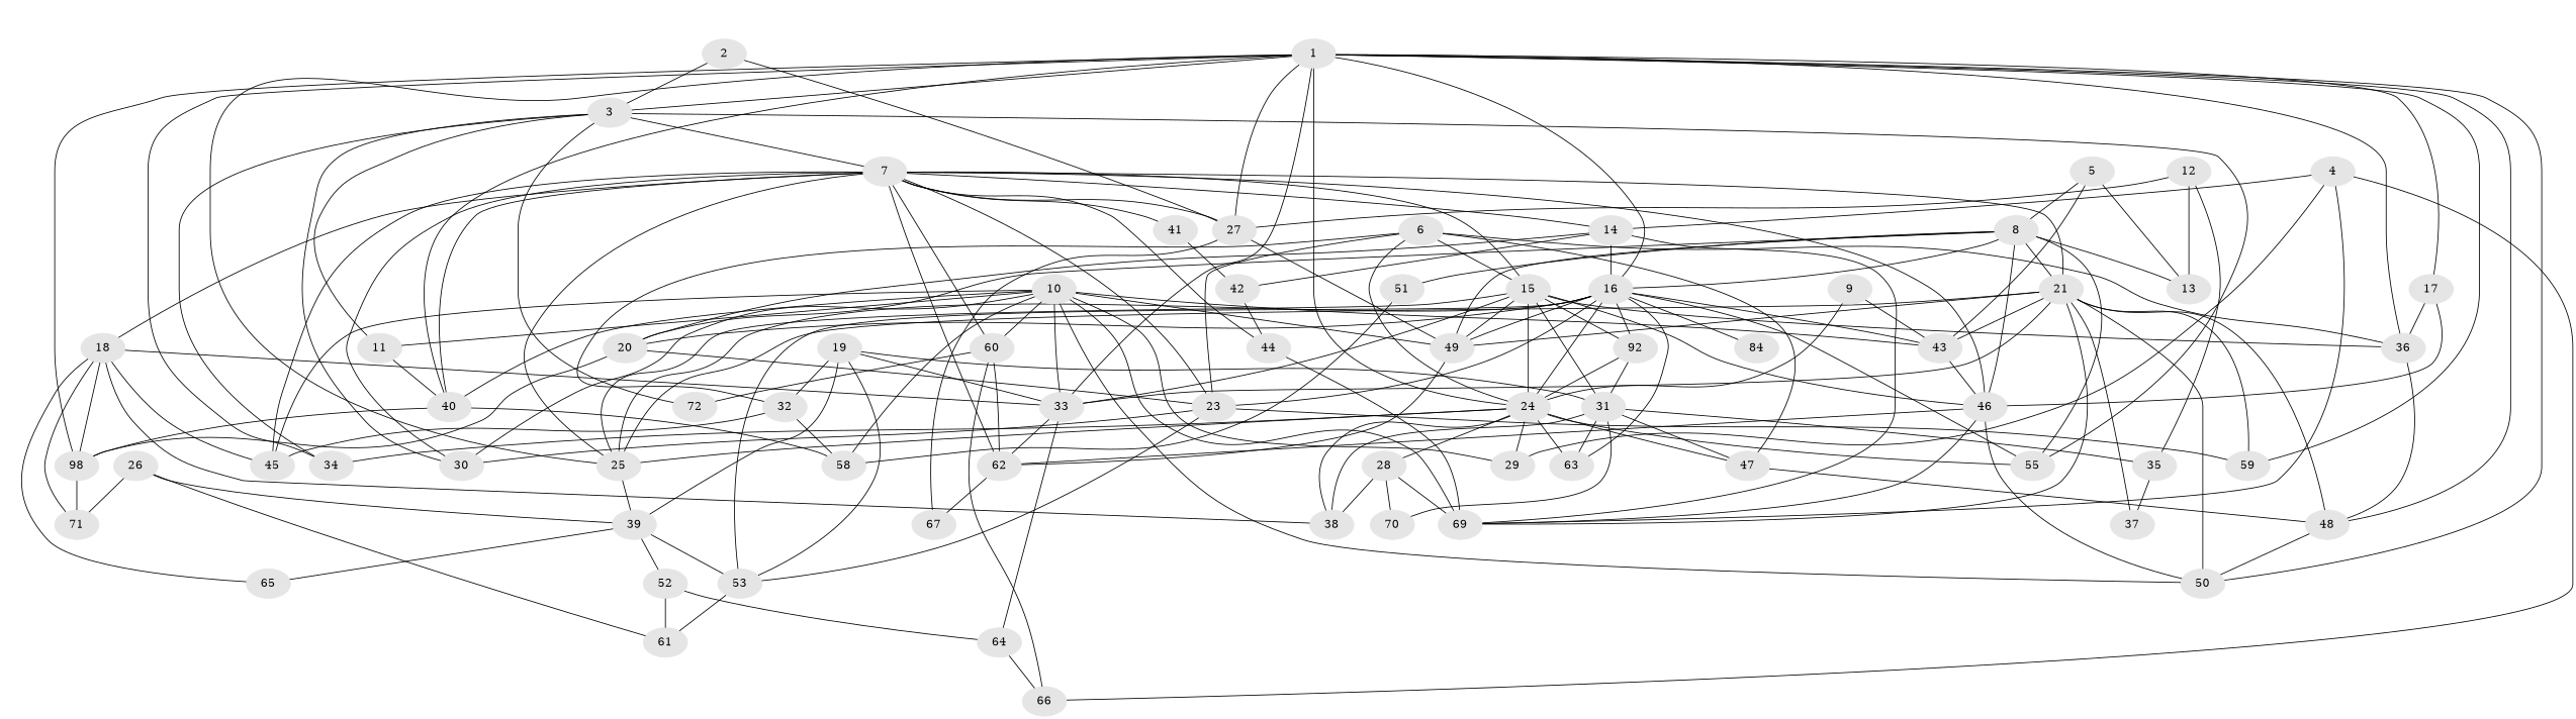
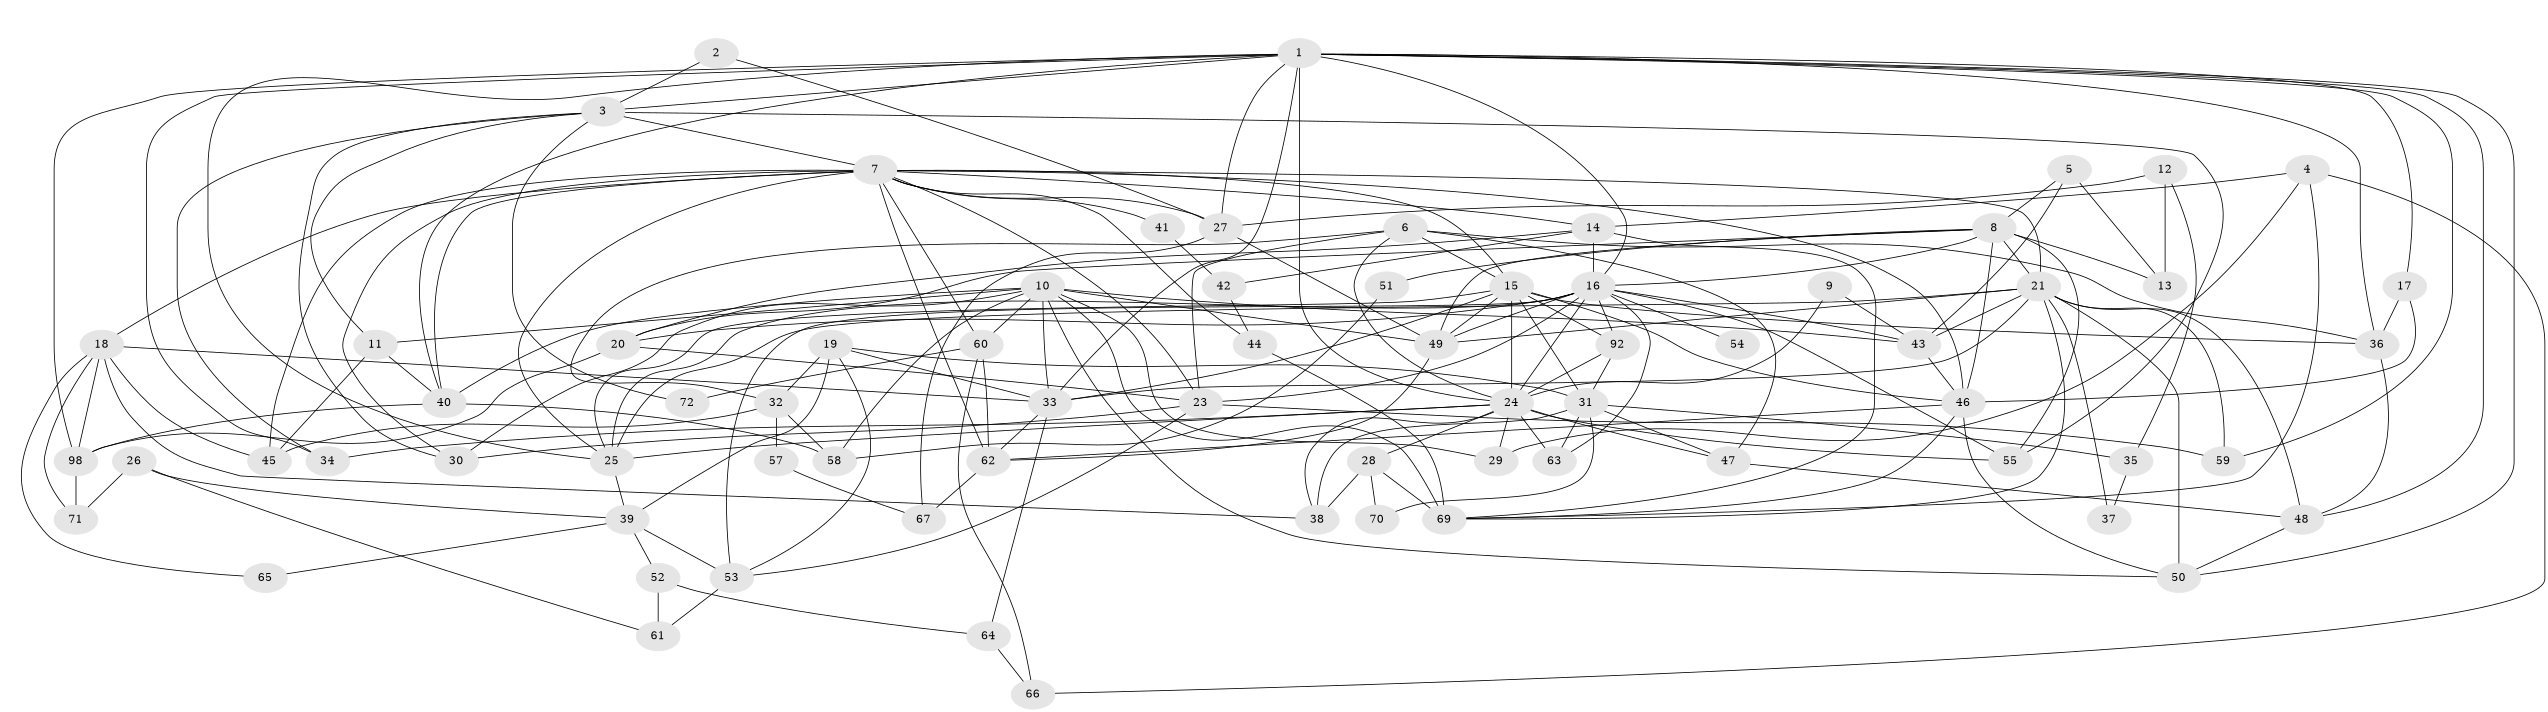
  graph {
    node [color=gray90 style=filled]
    edge [weight=1.0]
    1
    3
    16
    17
    24
    25
    27
    33
    34
    36
    40
    48
    50
    59
    n15 [label=98]
    7
    11
    30
    55
    72
    43
    23
    20
    49
    n25 [label=92]
    53
-   54 [label=84]
+   54
    63
    46
    29
    47
    38
    28
    39
    67
    62
    64
    58
    71
    2
    14
    15
    18
    21
    41
    44
    45
    60
    4
    66
    69
    42
    5
    8
    13
    51
    6
    32
    31
    19
+   57
    65
    37
    9
    10
    12
    35
    70
    61
    52
    26
    1 -- 3
    1 -- 16
    1 -- 17
    1 -- 24 [weight=2.0]
    1 -- 25
    1 -- 27
    1 -- 33
    1 -- 34
    1 -- 36
    1 -- 40
    1 -- 48
    1 -- 50
    1 -- 59
    1 -- n15
    3 -- 34
    3 -- 7
    3 -- 11
    3 -- 30
    3 -- 55
    3 -- 72
    16 -- 24 [weight=2.0]
    16 -- 25
    16 -- 55
    16 -- 43
    16 -- 23
    16 -- 20
    16 -- 49
    16 -- n25
    16 -- 53
    16 -- 54 [weight=2.0]
    16 -- 63
    17 -- 36
    17 -- 46
    24 -- 25
    24 -- 34
    24 -- 55
    24 -- 63
    24 -- 29
    24 -- 47
    24 -- 38
    24 -- 28 [weight=2.0]
    25 -- 39
    27 -- 49
    27 -- 67
    33 -- 62
    33 -- 64
    36 -- 48
    40 -- n15
    40 -- 58
    48 -- 50
    n15 -- 71
    7 -- 25
    7 -- 27 [weight=2.0]
    7 -- 40 [weight=2.0]
    7 -- 30
    7 -- 23
    7 -- 46 [weight=2.0]
    7 -- 62 [weight=2.0]
    7 -- 14
    7 -- 15
    7 -- 18
    7 -- 21
    7 -- 41
    7 -- 44
    7 -- 45
    7 -- 60
    11 -- 40
    43 -- 46
    23 -- 59
    23 -- 30
    23 -- 53
    20 -- n15
    20 -- 23 [weight=2.0]
    49 -- 62
    n25 -- 24 [weight=2.0]
    n25 -- 31
    53 -- 61
    46 -- 50
    46 -- 62
    46 -- 69
    47 -- 48
    28 -- 38
    28 -- 69 [weight=3.0]
    28 -- 70
    39 -- 53
    39 -- 65
    39 -- 52
    62 -- 67
    64 -- 66
    2 -- 3
    2 -- 27
    14 -- 16 [weight=2.0]
    14 -- 20
    14 -- 69
    14 -- 42
    15 -- 24 [weight=2.0]
    15 -- 25
    15 -- 33
    15 -- 36
    15 -- 49
    15 -- n25
    15 -- 46
    15 -- 31
    18 -- 33
    18 -- n15
    18 -- 38
    18 -- 71
    18 -- 45
    18 -- 65
    21 -- 25
    21 -- 33
    21 -- 48
    21 -- 50
    21 -- 59
    21 -- 43
    21 -- 49 [weight=2.0]
    21 -- 69
    21 -- 37
    41 -- 42
    44 -- 69
    60 -- 72
    60 -- 62
    60 -- 66
    4 -- 29
    4 -- 14
    4 -- 66
    4 -- 69
    42 -- 44
    5 -- 43
    5 -- 8
    5 -- 13
    8 -- 16
    8 -- 55
    8 -- 20
    8 -- 49
    8 -- 46
    8 -- 21
    8 -- 13
    8 -- 51
    51 -- 58
    6 -- 24
    6 -- 36
    6 -- 23
    6 -- 47
    6 -- 15
    6 -- 32
    32 -- 58
    32 -- 45 [weight=2.0]
+   32 -- 57
    31 -- 63
    31 -- 47
    31 -- 38
    31 -- 35
    31 -- 70
    19 -- 33
    19 -- 53
    19 -- 39
    19 -- 32 [weight=3.0]
    19 -- 31
+   57 -- 67
    9 -- 24
    9 -- 43
    10 -- 33 [weight=2.0]
    10 -- 40
    10 -- 50
    10 -- 11
    10 -- 30
    10 -- 43
    10 -- 49
    10 -- 29
    10 -- 58
-   10 -- 45
+   11 -- 45
    10 -- 60
    10 -- 69
    12 -- 27
    12 -- 13
    12 -- 35
    35 -- 37
    52 -- 64
    52 -- 61
    26 -- 39
    26 -- 71
    26 -- 61
  }
